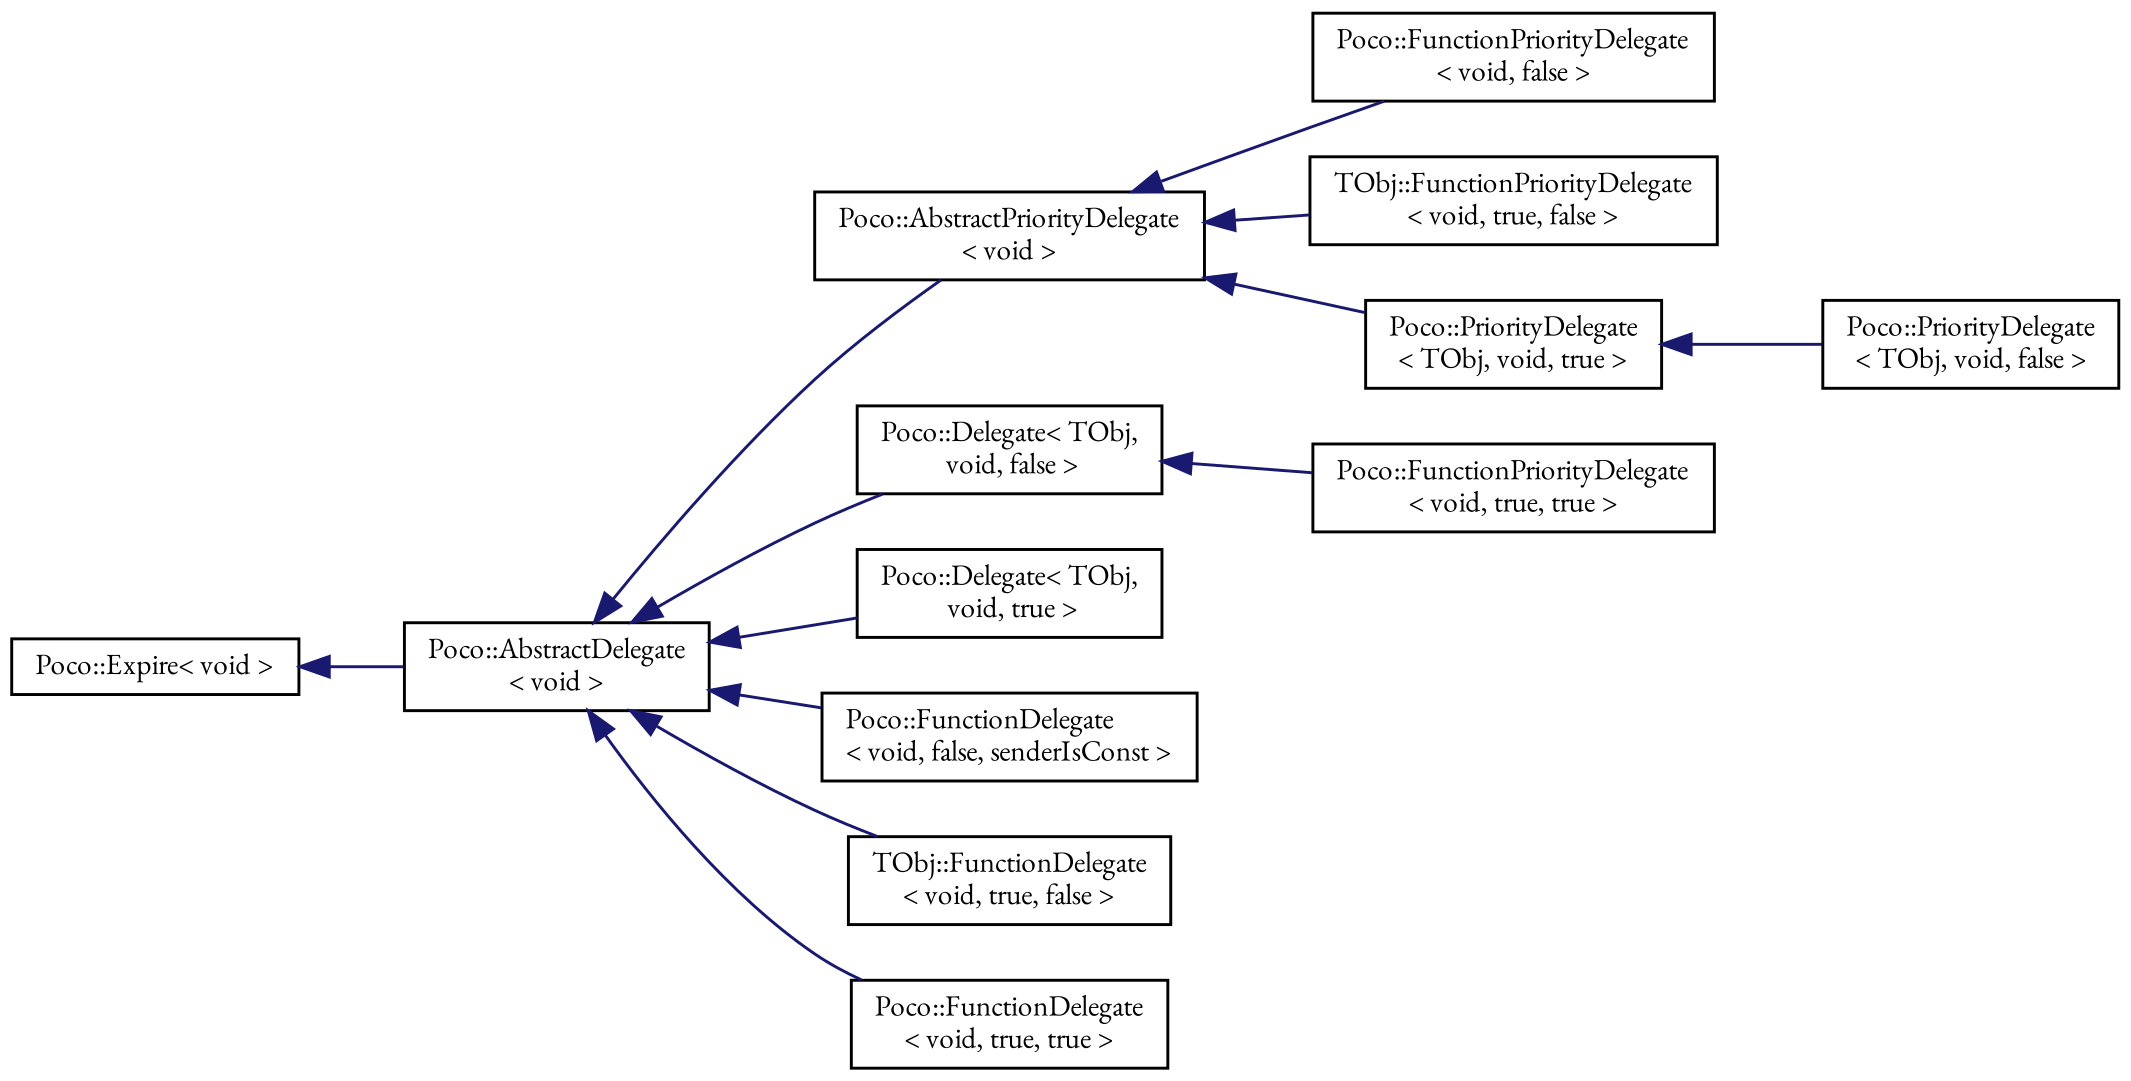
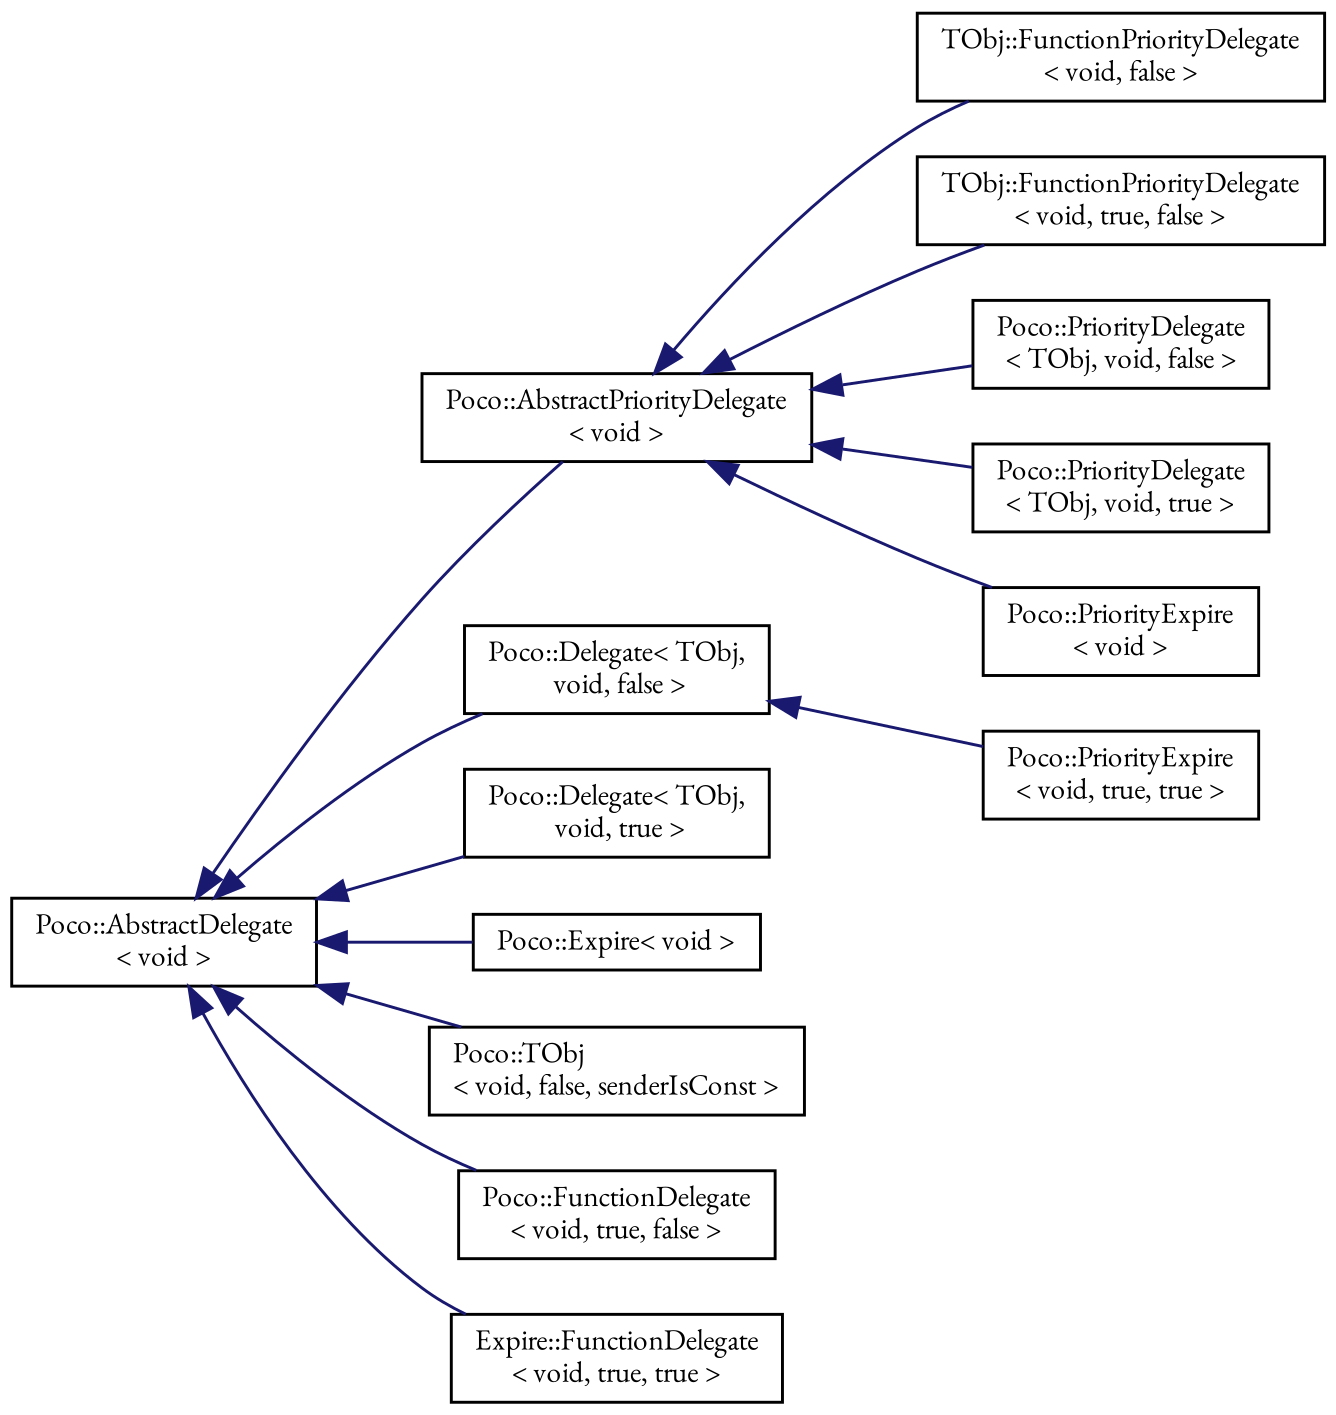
  digraph {
    fontname="EB Garamond"
    rankdir=LR
    node [color=black fillcolor=white fontname="EB Garamond" fontsize=10 shape=record style=filled]
    edge [color=midnightblue dir=back fontname="EB Garamond" fontsize=10 labelfontname=Helvetica labelfontsize=10 style=solid]
    n1 [height=0.2 label="Poco::AbstractDelegate\l\< void \>" width=0.4]
    n2 [height=0.2 label="Poco::AbstractPriorityDelegate\l\< void \>" width=0.4]
    n3 [height=0.2 label="Poco::Delegate\< TObj,\l void, false \>" width=0.4]
    n4 [height=0.2 label="Poco::Delegate\< TObj,\l void, true \>" width=0.4]
    n5 [height=0.2 label="Poco::Expire\< void \>" width=0.4]
-   n6 [height=0.2 label="Poco::FunctionDelegate\l\< void, false, senderIsConst \>" width=0.4]
-   n7 [height=0.2 label="TObj::FunctionDelegate\l\< void, true, false \>" width=0.4]
-   n8 [height=0.2 label="Poco::FunctionDelegate\l\< void, true, true \>" width=0.4]
-   n9 [height=0.2 label="Poco::FunctionPriorityDelegate\l\< void, false \>" width=0.4]
+   n6 [height=0.2 label="Poco::TObj\l\< void, false, senderIsConst \>" width=0.4]
+   n7 [height=0.2 label="Poco::FunctionDelegate\l\< void, true, false \>" width=0.4]
+   n8 [height=0.2 label="Expire::FunctionDelegate\l\< void, true, true \>" width=0.4]
+   n9 [height=0.2 label="TObj::FunctionPriorityDelegate\l\< void, false \>" width=0.4]
    n10 [height=0.2 label="TObj::FunctionPriorityDelegate\l\< void, true, false \>" width=0.4]
    n11 [height=0.2 label="Poco::PriorityDelegate\l\< TObj, void, false \>" width=0.4]
    n12 [height=0.2 label="Poco::PriorityDelegate\l\< TObj, void, true \>" width=0.4]
-   n14 [height=0.2 label="Poco::FunctionPriorityDelegate\l\< void, true, true \>" width=0.4]
+   n13 [height=0.2 label="Poco::PriorityExpire\l\< void \>" width=0.4]
+   n14 [height=0.2 label="Poco::PriorityExpire\l\< void, true, true \>" width=0.4]
    n1 -> n2
    n1 -> n3
    n1 -> n4
-   n5 -> n1
+   n1 -> n5
    n1 -> n6
    n1 -> n7
    n1 -> n8
    n2 -> n9
    n2 -> n10
-   n12 -> n11
+   n2 -> n11
    n2 -> n12
+   n2 -> n13
    n3 -> n14
  }
